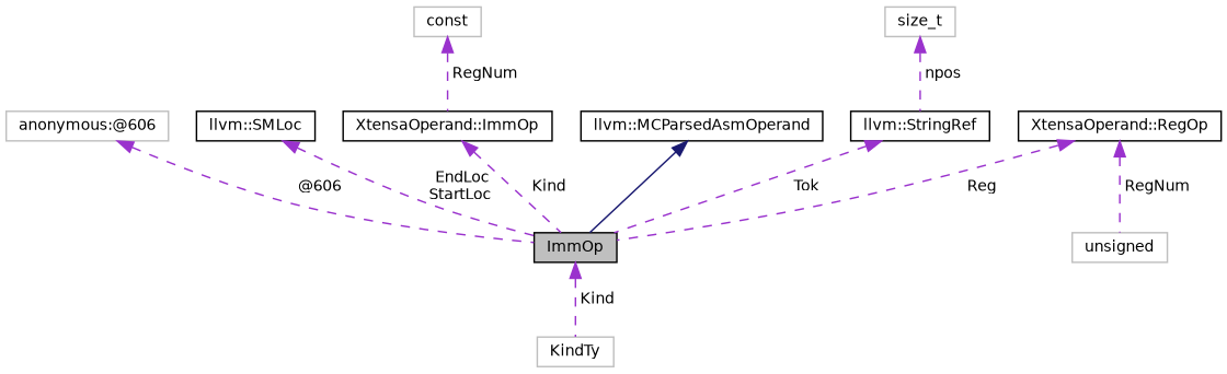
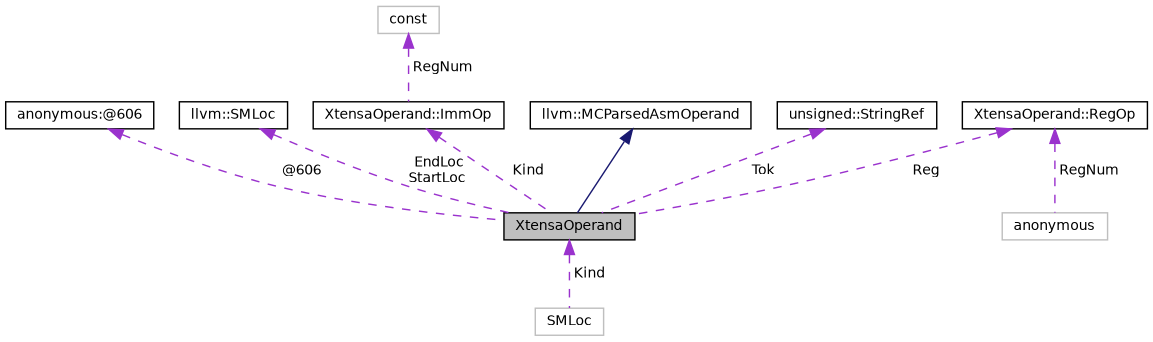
  digraph {
    rankdir=TB
    node [color=black fontname=Helvetica fontsize=10 shape=record]
    edge [color=darkorchid3 dir=back fontname=Helvetica fontsize=10 labelfontname=Helvetica labelfontsize=10 style=dashed]
-   n1 [fillcolor=grey75 fontcolor=black height=0.2 label=ImmOp style=filled width=0.4]
-   n2 [color=grey75 height=0.2 label=KindTy width=0.4]
+   n1 [fillcolor=grey75 fontcolor=black height=0.2 label=XtensaOperand style=filled width=0.4]
+   n2 [color=grey75 height=0.2 label=SMLoc width=0.4]
    n3 [height=0.2 label="llvm::MCParsedAsmOperand" width=0.4]
-   n4 [color=grey75 height=0.2 label="anonymous:@606" width=0.4]
+   n4 [height=0.2 label="anonymous:@606" width=0.4]
    n5 [height=0.2 label="llvm::SMLoc" width=0.4]
    n6 [height=0.2 label="XtensaOperand::ImmOp" width=0.4]
    n7 [color=grey75 height=0.2 label=const width=0.4]
    n8 [height=0.2 label="XtensaOperand::RegOp" width=0.4]
-   n9 [color=grey75 height=0.2 label=unsigned width=0.4]
-   n10 [height=0.2 label="llvm::StringRef" width=0.4]
-   n11 [color=grey75 height=0.2 label=size_t width=0.4]
+   n9 [color=grey75 height=0.2 label=anonymous width=0.4]
+   n10 [height=0.2 label="unsigned::StringRef" width=0.4]
    n1 -> n2 [label=" Kind"]
    n3 -> n1 [color=midnightblue style=solid]
    n4 -> n1 [label=" @606"]
    n5 -> n1 [label=" EndLoc\nStartLoc"]
    n6 -> n1 [label=" Kind"]
    n7 -> n6 [label=" RegNum"]
    n8 -> n1 [label=" Reg"]
    n8 -> n9 [label=" RegNum"]
    n10 -> n1 [label=" Tok"]
-   n11 -> n10 [label=" npos"]
  }
